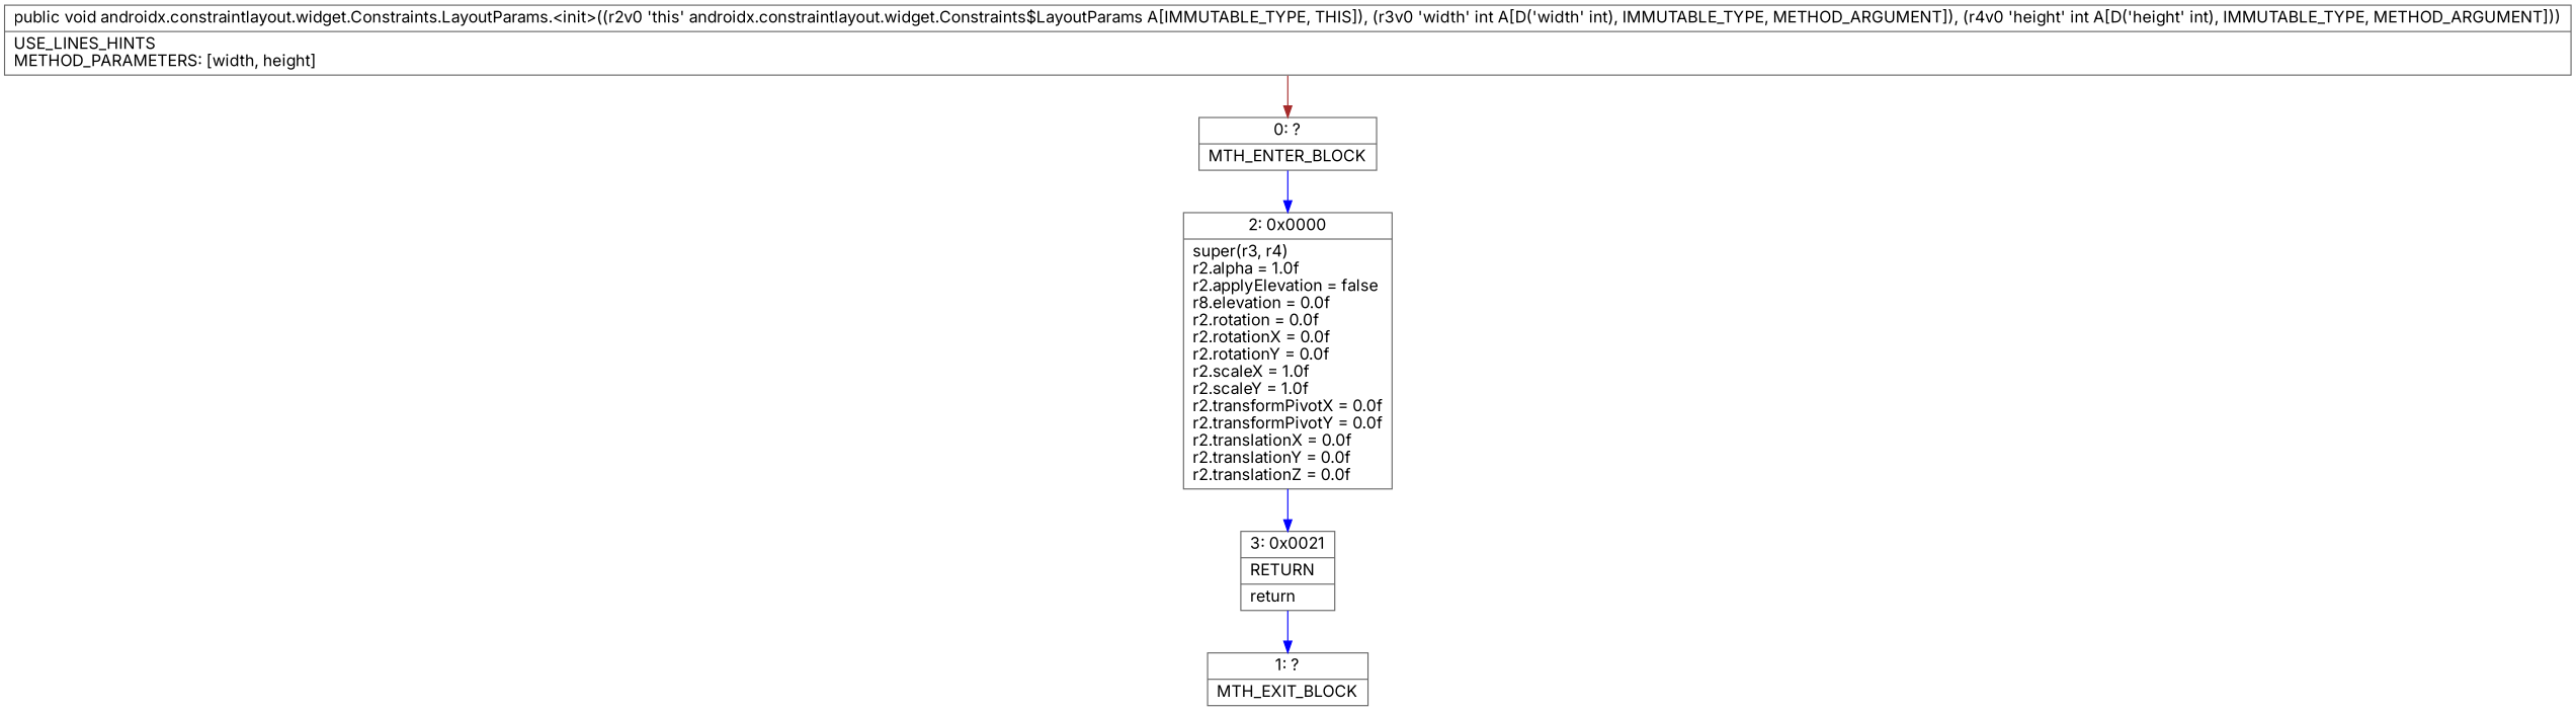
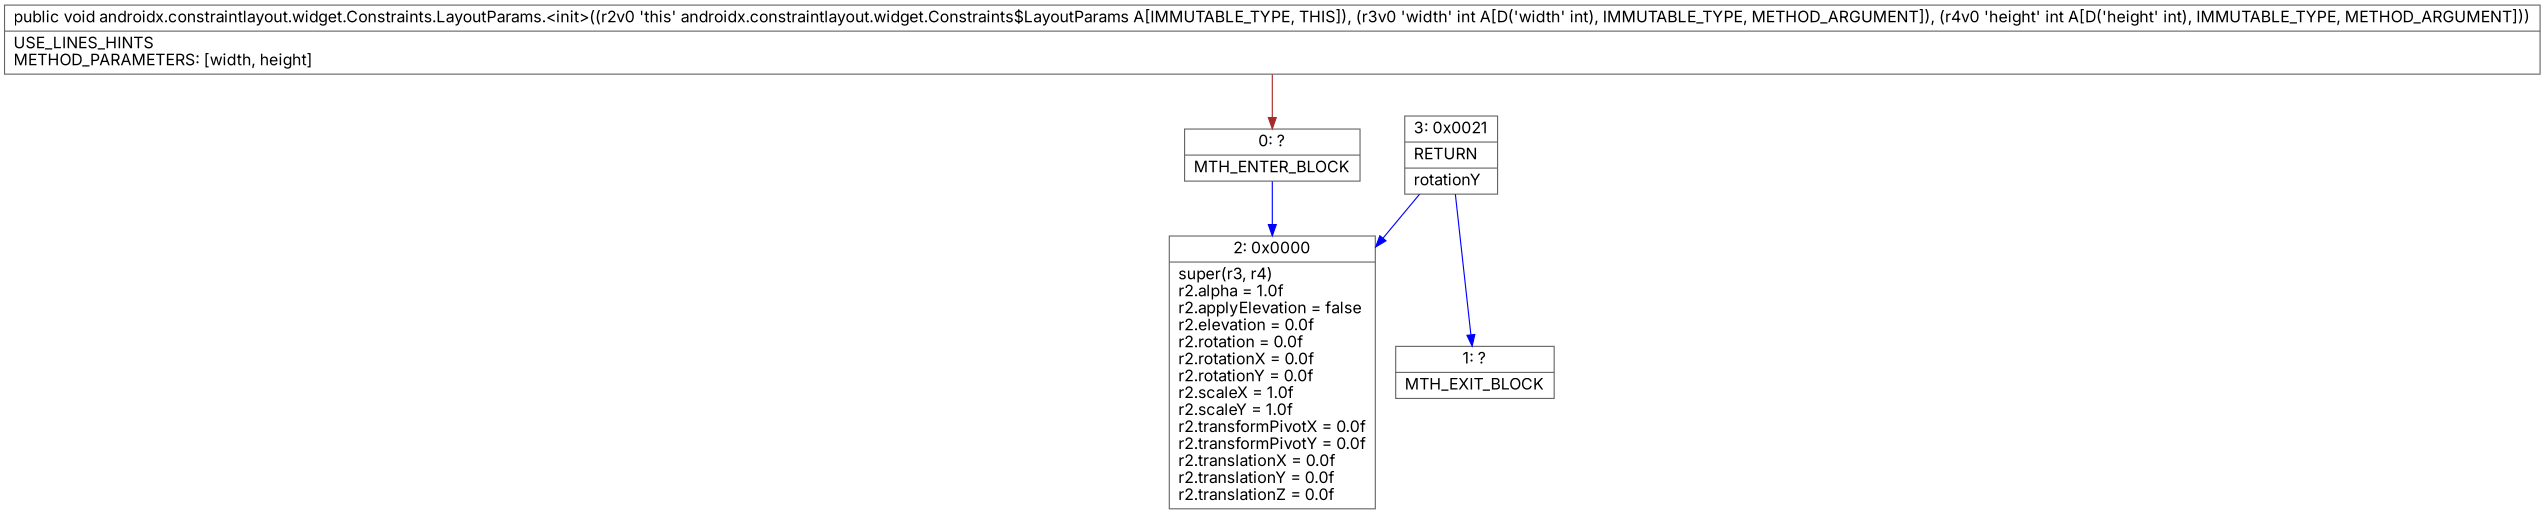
  digraph {
    fontname=Inter
    node [color=gray40 fontname=Inter shape=record]
    edge [color=blue fontname=Inter]
    n1 [label="{0\:\ ?|MTH_ENTER_BLOCK\l}"]
-   n2 [label="{2\:\ 0x0000|super(r3, r4)\lr2.alpha = 1.0f\lr2.applyElevation = false\lr8.elevation = 0.0f\lr2.rotation = 0.0f\lr2.rotationX = 0.0f\lr2.rotationY = 0.0f\lr2.scaleX = 1.0f\lr2.scaleY = 1.0f\lr2.transformPivotX = 0.0f\lr2.transformPivotY = 0.0f\lr2.translationX = 0.0f\lr2.translationY = 0.0f\lr2.translationZ = 0.0f\l}"]
-   n3 [label="{3\:\ 0x0021|RETURN\l|return\l}"]
+   n2 [label="{2\:\ 0x0000|super(r3, r4)\lr2.alpha = 1.0f\lr2.applyElevation = false\lr2.elevation = 0.0f\lr2.rotation = 0.0f\lr2.rotationX = 0.0f\lr2.rotationY = 0.0f\lr2.scaleX = 1.0f\lr2.scaleY = 1.0f\lr2.transformPivotX = 0.0f\lr2.transformPivotY = 0.0f\lr2.translationX = 0.0f\lr2.translationY = 0.0f\lr2.translationZ = 0.0f\l}"]
+   n3 [label="{3\:\ 0x0021|RETURN\l|rotationY\l}"]
    n4 [label="{1\:\ ?|MTH_EXIT_BLOCK\l}"]
    n5 [label="{public void androidx.constraintlayout.widget.Constraints.LayoutParams.\<init\>((r2v0 'this' androidx.constraintlayout.widget.Constraints$LayoutParams A[IMMUTABLE_TYPE, THIS]), (r3v0 'width' int A[D('width' int), IMMUTABLE_TYPE, METHOD_ARGUMENT]), (r4v0 'height' int A[D('height' int), IMMUTABLE_TYPE, METHOD_ARGUMENT]))  | USE_LINES_HINTS\lMETHOD_PARAMETERS: [width, height]\l}"]
    n1 -> n2
-   n2 -> n3
+   n3 -> n2
    n3 -> n4
    n5 -> n1 [color=brown]
  }
